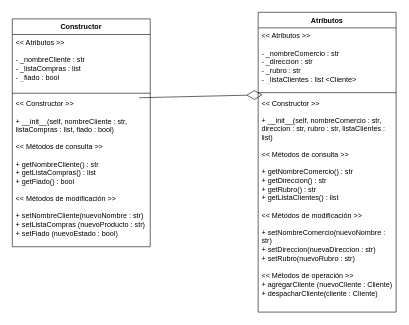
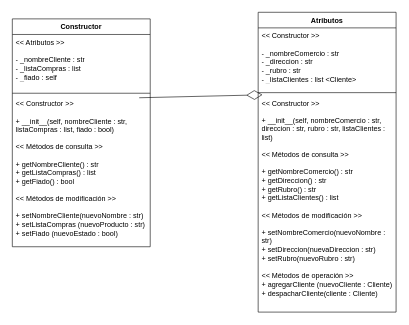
  <mxCell id="0" />
  <mxCell id="1" parent="0" />
  <mxCell id="2" value="Constructor" style="swimlane;fontStyle=1;align=center;verticalAlign=top;childLayout=stackLayout;horizontal=1;startSize=26;horizontalStack=0;resizeParent=1;resizeParentMax=0;resizeLast=0;collapsible=1;marginBottom=0;whiteSpace=wrap;html=1;" vertex="1" parent="1"><mxGeometry x="20" y="31" width="230" height="380" as="geometry" /></mxCell>
- <mxCell id="3" value="&lt;div&gt;&amp;lt;&amp;lt; Atributos &amp;gt;&amp;gt;&lt;/div&gt;&lt;div&gt;&lt;br&gt;&lt;/div&gt;- _nombreCliente : str&lt;div&gt;- _listaCompras : list&lt;/div&gt;&lt;div&gt;- _fiado : bool&lt;/div&gt;" style="text;strokeColor=none;fillColor=none;align=left;verticalAlign=top;spacingLeft=4;spacingRight=4;overflow=hidden;rotatable=0;points=[[0,0.5],[1,0.5]];portConstraint=eastwest;whiteSpace=wrap;html=1;" vertex="1" parent="2"><mxGeometry y="26" width="230" height="94" as="geometry" /></mxCell>
+ <mxCell id="3" value="&lt;div&gt;&amp;lt;&amp;lt; Atributos &amp;gt;&amp;gt;&lt;/div&gt;&lt;div&gt;&lt;br&gt;&lt;/div&gt;- _nombreCliente : str&lt;div&gt;- _listaCompras : list&lt;/div&gt;&lt;div&gt;- _fiado : self&lt;/div&gt;" style="text;strokeColor=none;fillColor=none;align=left;verticalAlign=top;spacingLeft=4;spacingRight=4;overflow=hidden;rotatable=0;points=[[0,0.5],[1,0.5]];portConstraint=eastwest;whiteSpace=wrap;html=1;" vertex="1" parent="2"><mxGeometry y="26" width="230" height="94" as="geometry" /></mxCell>
  <mxCell id="4" value="" style="line;strokeWidth=1;fillColor=none;align=left;verticalAlign=middle;spacingTop=-1;spacingLeft=3;spacingRight=3;rotatable=0;labelPosition=right;points=[];portConstraint=eastwest;strokeColor=inherit;" vertex="1" parent="2"><mxGeometry y="120" width="230" height="8" as="geometry" /></mxCell>
  <mxCell id="5" value="&amp;lt;&amp;lt; Constructor &amp;gt;&amp;gt;&lt;div&gt;&lt;br&gt;&lt;/div&gt;&lt;div&gt;+ __init__(self, nombreCliente : str, listaCompras : list, fiado : bool)&lt;/div&gt;&lt;div&gt;&lt;br&gt;&lt;/div&gt;&lt;div&gt;&amp;lt;&amp;lt; Métodos de consulta &amp;gt;&amp;gt;&lt;/div&gt;&lt;div&gt;&lt;br&gt;&lt;/div&gt;&lt;div&gt;+ getNombreCliente() : str&lt;/div&gt;&lt;div&gt;+ getListaCompras() : list&lt;/div&gt;&lt;div&gt;+ getFiado() : bool&lt;/div&gt;&lt;div&gt;&lt;br&gt;&lt;/div&gt;&lt;div&gt;&amp;lt;&amp;lt; Métodos de modificación &amp;gt;&amp;gt;&lt;/div&gt;&lt;div&gt;&lt;br&gt;&lt;/div&gt;&lt;div&gt;+ setNombreCliente(nuevoNombre : str)&lt;/div&gt;&lt;div&gt;+ setListaCompras (nuevoProducto : str)&lt;/div&gt;&lt;div&gt;+ setFiado (nuevoEstado : bool)&lt;/div&gt;&lt;div&gt;&lt;br&gt;&lt;/div&gt;&lt;div&gt;&lt;br&gt;&lt;/div&gt;&lt;div&gt;&lt;br&gt;&lt;/div&gt;" style="text;strokeColor=none;fillColor=none;align=left;verticalAlign=top;spacingLeft=4;spacingRight=4;overflow=hidden;rotatable=0;points=[[0,0.5],[1,0.5]];portConstraint=eastwest;whiteSpace=wrap;html=1;" vertex="1" parent="2"><mxGeometry y="128" width="230" height="252" as="geometry" /></mxCell>
  <mxCell id="6" value="Atributos" style="swimlane;fontStyle=1;align=center;verticalAlign=top;childLayout=stackLayout;horizontal=1;startSize=26;horizontalStack=0;resizeParent=1;resizeParentMax=0;resizeLast=0;collapsible=1;marginBottom=0;whiteSpace=wrap;html=1;" vertex="1" parent="1"><mxGeometry x="430" y="20" width="230" height="500" as="geometry" /></mxCell>
- <mxCell id="7" value="&lt;div&gt;&amp;lt;&amp;lt; Atributos &amp;gt;&amp;gt;&lt;/div&gt;&lt;div&gt;&lt;br&gt;&lt;/div&gt;- _nombreComercio : str&lt;div&gt;- _direccion : str&lt;/div&gt;&lt;div&gt;- _rubro : str&lt;/div&gt;&lt;div&gt;- _listaClientes : list &amp;lt;Cliente&amp;gt;&lt;/div&gt;" style="text;strokeColor=none;fillColor=none;align=left;verticalAlign=top;spacingLeft=4;spacingRight=4;overflow=hidden;rotatable=0;points=[[0,0.5],[1,0.5]];portConstraint=eastwest;whiteSpace=wrap;html=1;" vertex="1" parent="6"><mxGeometry y="26" width="230" height="104" as="geometry" /></mxCell>
+ <mxCell id="7" value="&lt;div&gt;&amp;lt;&amp;lt; Constructor &amp;gt;&amp;gt;&lt;/div&gt;&lt;div&gt;&lt;br&gt;&lt;/div&gt;- _nombreComercio : str&lt;div&gt;- _direccion : str&lt;/div&gt;&lt;div&gt;- _rubro : str&lt;/div&gt;&lt;div&gt;- _listaClientes : list &amp;lt;Cliente&amp;gt;&lt;/div&gt;" style="text;strokeColor=none;fillColor=none;align=left;verticalAlign=top;spacingLeft=4;spacingRight=4;overflow=hidden;rotatable=0;points=[[0,0.5],[1,0.5]];portConstraint=eastwest;whiteSpace=wrap;html=1;" vertex="1" parent="6"><mxGeometry y="26" width="230" height="104" as="geometry" /></mxCell>
  <mxCell id="8" value="" style="line;strokeWidth=1;fillColor=none;align=left;verticalAlign=middle;spacingTop=-1;spacingLeft=3;spacingRight=3;rotatable=0;labelPosition=right;points=[];portConstraint=eastwest;strokeColor=inherit;" vertex="1" parent="6"><mxGeometry y="130" width="230" height="8" as="geometry" /></mxCell>
  <mxCell id="9" value="&amp;lt;&amp;lt; Constructor &amp;gt;&amp;gt;&lt;div&gt;&lt;br&gt;&lt;/div&gt;&lt;div&gt;+ __init__(self, nombreComercio : str, direccion : str, rubro : str, listaClientes : list)&lt;/div&gt;&lt;div&gt;&lt;br&gt;&lt;/div&gt;&lt;div&gt;&amp;lt;&amp;lt; Métodos de consulta &amp;gt;&amp;gt;&lt;/div&gt;&lt;div&gt;&lt;br&gt;&lt;/div&gt;&lt;div&gt;+ getNombreComercio() : str&lt;/div&gt;&lt;div&gt;+ getDireccion() : str&lt;/div&gt;&lt;div&gt;+ getRubro() : str&lt;/div&gt;&lt;div&gt;+ getListaClientes() : list&lt;/div&gt;&lt;div&gt;&lt;br&gt;&lt;/div&gt;&lt;div&gt;&amp;lt;&amp;lt; Métodos de modificación &amp;gt;&amp;gt;&lt;/div&gt;&lt;div&gt;&lt;br&gt;&lt;/div&gt;&lt;div&gt;+ setNombreComercio(nuevoNombre : str)&lt;/div&gt;&lt;div&gt;+ setDireccion(nuevaDireccion : str)&lt;/div&gt;&lt;div&gt;+ setRubro(nuevoRubro : str)&lt;/div&gt;&lt;div&gt;&lt;br&gt;&lt;/div&gt;&lt;div&gt;&amp;lt;&amp;lt; Métodos de operación &amp;gt;&amp;gt;&lt;/div&gt;&lt;div&gt;+ agregarCliente (nuevoCliente : Cliente)&lt;/div&gt;&lt;div&gt;+ despacharCliente(cliente : Cliente)&lt;/div&gt;&lt;div&gt;&lt;br&gt;&lt;/div&gt;" style="text;strokeColor=none;fillColor=none;align=left;verticalAlign=top;spacingLeft=4;spacingRight=4;overflow=hidden;rotatable=0;points=[[0,0.5],[1,0.5]];portConstraint=eastwest;whiteSpace=wrap;html=1;" vertex="1" parent="6"><mxGeometry y="138" width="230" height="362" as="geometry" /></mxCell>
  <mxCell id="10" value="" style="endArrow=diamondThin;endFill=0;endSize=24;html=1;rounded=0;entryX=0.031;entryY=-0.001;entryDx=0;entryDy=0;entryPerimeter=0;exitX=0.92;exitY=0.014;exitDx=0;exitDy=0;exitPerimeter=0;" edge="1" parent="1" source="5" target="9"><mxGeometry width="160" relative="1" as="geometry"><mxPoint x="260" y="170" as="sourcePoint" /><mxPoint x="420" y="170" as="targetPoint" /></mxGeometry></mxCell>
